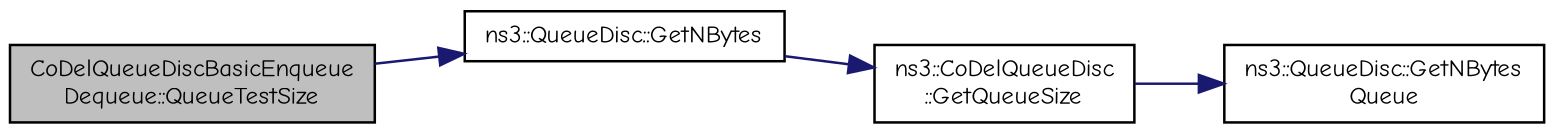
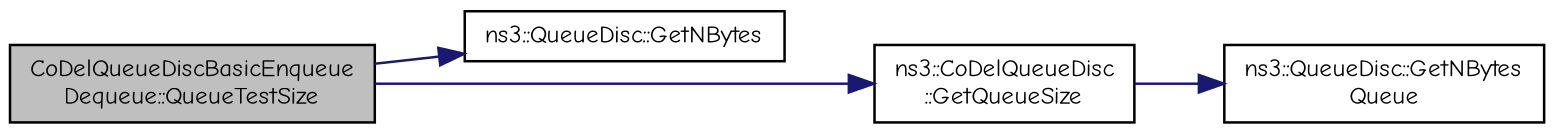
  digraph {
    fontname="Comic Neue"
    rankdir=LR
    node [color=black fillcolor=white fontname="Comic Neue" fontsize=10 shape=record style=filled]
    edge [color=midnightblue fontname="Comic Neue" fontsize=10 labelfontname=Helvetica labelfontsize=10 style=solid]
    n1 [fillcolor=grey75 fontcolor=black height=0.2 label="CoDelQueueDiscBasicEnqueue\lDequeue::QueueTestSize" width=0.4]
    n2 [height=0.2 label="ns3::QueueDisc::GetNBytes" width=0.4]
    n3 [height=0.2 label="ns3::CoDelQueueDisc\l::GetQueueSize" width=0.4]
    n4 [height=0.2 label="ns3::QueueDisc::GetNBytes\lQueue" width=0.4]
    n1 -> n2
-   n2 -> n3
+   n1 -> n3
    n3 -> n4
  }
